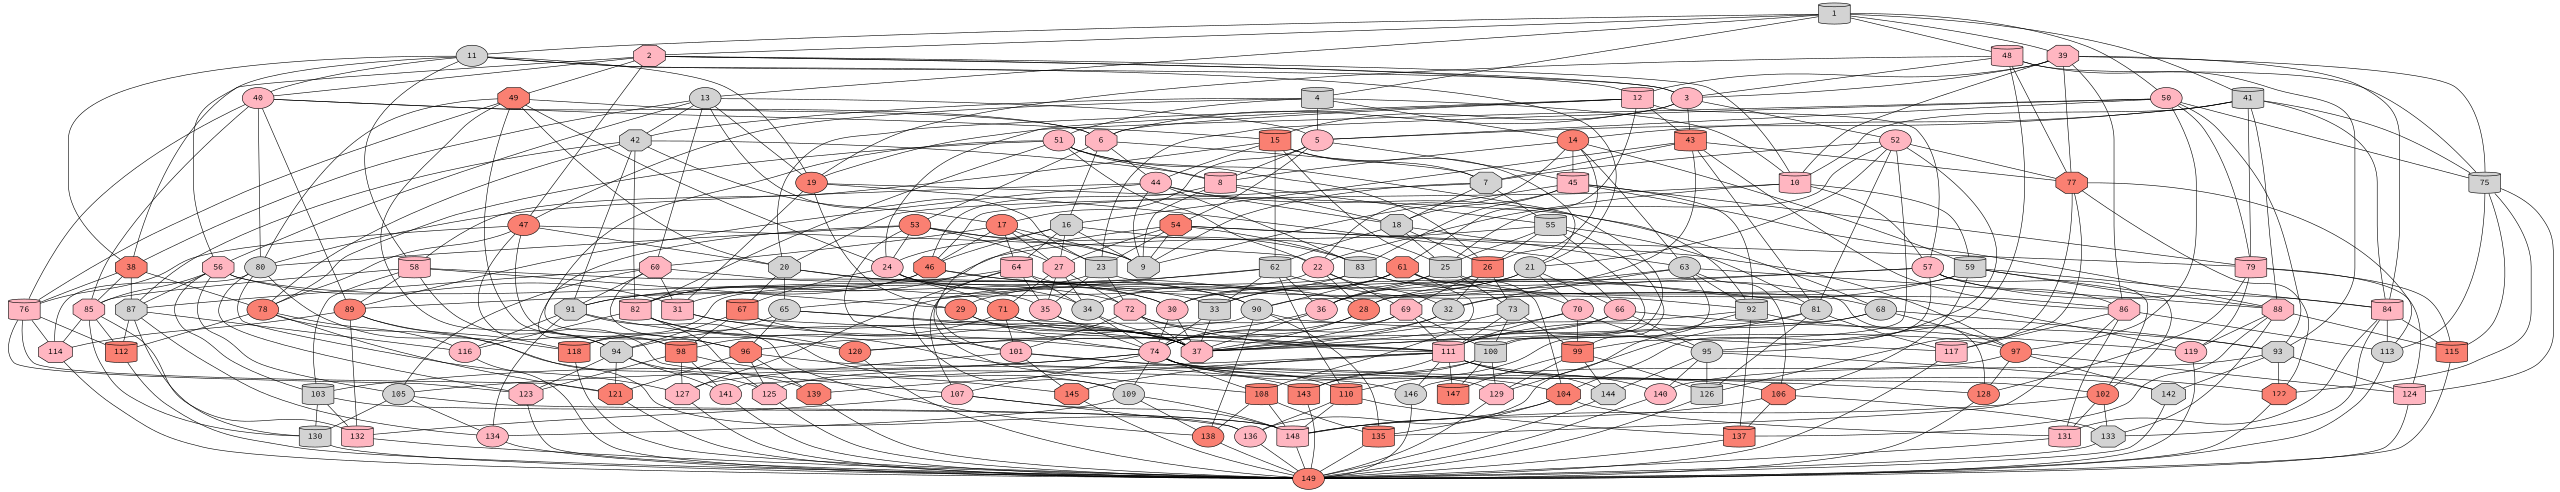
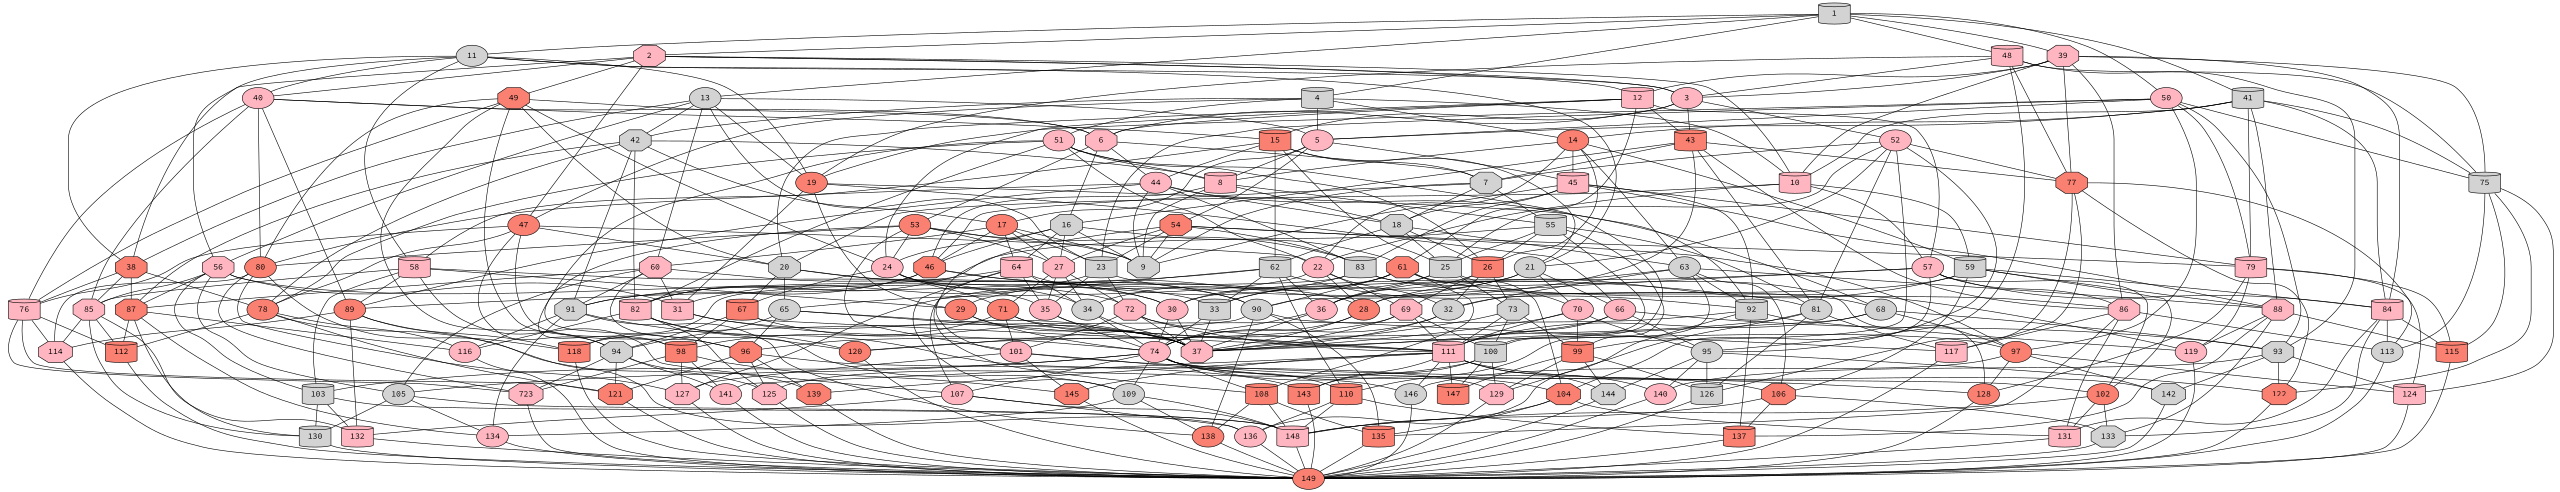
  graph {
    fontname="Source Code Pro"
    node [fillcolor=lightpink fontname="Source Code Pro" shape=ellipse style=filled]
    edge [fontname="Source Code Pro"]
    1 [fillcolor=lightgrey shape=cylinder]
    2 [shape=octagon]
    4 [fillcolor=lightgrey shape=cylinder]
    11 [fillcolor=lightgrey]
    13 [fillcolor=lightgrey]
    39 [shape=octagon]
    41 [fillcolor=lightgrey shape=cylinder]
    48 [shape=cylinder]
    50
    3
    10 [shape=cylinder]
    12 [shape=cylinder]
    38 [fillcolor=salmon shape=octagon]
    40
    47 [fillcolor=salmon]
    49 [fillcolor=salmon shape=octagon]
    5
    14 [fillcolor=salmon]
    42 [fillcolor=lightgrey shape=octagon]
    51
    19 [fillcolor=salmon]
    21 [fillcolor=lightgrey]
    56 [shape=octagon]
    58 [shape=cylinder]
    23 [fillcolor=lightgrey shape=cylinder]
    60 [shape=octagon]
    75 [fillcolor=lightgrey shape=cylinder]
    77 [fillcolor=salmon shape=octagon]
    84 [shape=cylinder]
    86 [shape=octagon]
    79 [shape=cylinder]
    88 [shape=octagon]
    93 [fillcolor=lightgrey shape=octagon]
    95 [fillcolor=lightgrey]
    97 [fillcolor=salmon]
    6 [shape=octagon]
    15 [fillcolor=salmon shape=cylinder]
    43 [fillcolor=salmon shape=cylinder]
    52
    20 [fillcolor=lightgrey shape=octagon]
    22
    57
    59 [fillcolor=lightgrey shape=cylinder]
    24
    61 [fillcolor=salmon shape=octagon]
    76 [shape=cylinder]
    78 [fillcolor=salmon]
    85 [shape=octagon]
-   87 [fillcolor=lightgrey shape=octagon]
-   80 [fillcolor=lightgrey]
+   87 [fillcolor=salmon shape=octagon]
+   80 [fillcolor=salmon]
    89 [fillcolor=salmon]
    94 [fillcolor=lightgrey shape=octagon]
    96 [fillcolor=salmon shape=octagon]
    98 [fillcolor=salmon shape=cylinder]
    8 [shape=cylinder]
    17 [fillcolor=salmon]
    45 [shape=cylinder]
    54 [fillcolor=salmon shape=octagon]
    26 [fillcolor=salmon shape=cylinder]
    63 [fillcolor=lightgrey]
    82 [shape=cylinder]
    91 [fillcolor=lightgrey shape=octagon]
    100 [fillcolor=lightgrey shape=cylinder]
    29 [fillcolor=salmon]
    31 [shape=cylinder]
    66
    68 [fillcolor=lightgrey]
    33 [fillcolor=lightgrey shape=cylinder]
    70
    103 [fillcolor=lightgrey shape=cylinder]
    105 [fillcolor=lightgrey]
    72 [shape=octagon]
    107
    35
    109 [fillcolor=lightgrey]
    113 [fillcolor=lightgrey]
    115 [fillcolor=salmon shape=cylinder]
    122 [fillcolor=salmon shape=octagon]
    124 [shape=cylinder]
    117 [shape=cylinder]
    126 [fillcolor=lightgrey shape=cylinder]
    131 [shape=cylinder]
    133 [fillcolor=lightgrey shape=octagon]
    135 [fillcolor=salmon shape=cylinder]
    119
    128 [fillcolor=salmon]
    137 [fillcolor=salmon shape=cylinder]
    140
    142 [fillcolor=lightgrey shape=octagon]
    144 [fillcolor=lightgrey shape=octagon]
    146 [fillcolor=lightgrey]
    7 [fillcolor=lightgrey shape=octagon]
    16 [fillcolor=lightgrey shape=octagon]
    44
    53 [fillcolor=salmon]
    25 [fillcolor=lightgrey shape=cylinder]
    62 [fillcolor=lightgrey shape=cylinder]
    81 [fillcolor=lightgrey]
    90 [fillcolor=lightgrey]
    99 [fillcolor=salmon shape=cylinder]
    28 [fillcolor=salmon]
    30
    65 [fillcolor=lightgrey]
    67 [fillcolor=salmon shape=cylinder]
    32 [fillcolor=lightgrey]
    69 [shape=octagon]
    102 [fillcolor=salmon]
    104 [fillcolor=salmon shape=octagon]
    106 [fillcolor=salmon shape=octagon]
    34 [fillcolor=lightgrey]
    71 [fillcolor=salmon]
    108 [fillcolor=salmon shape=cylinder]
    112 [fillcolor=salmon shape=cylinder]
    114 [shape=octagon]
    121 [fillcolor=salmon shape=octagon]
-   123 [shape=octagon]
+   123 [shape=octagon label=723]
    116
    125 [shape=octagon]
    130 [fillcolor=lightgrey shape=cylinder]
    132 [shape=cylinder]
    134
    118 [fillcolor=salmon shape=cylinder]
    127 [shape=octagon]
    136
    139 [fillcolor=salmon shape=octagon]
    141
    143 [fillcolor=salmon shape=cylinder]
    145 [fillcolor=salmon shape=octagon]
    9 [fillcolor=lightgrey shape=octagon]
    18 [fillcolor=lightgrey shape=octagon]
    46 [fillcolor=salmon shape=octagon]
    55 [fillcolor=lightgrey shape=cylinder]
    27 [shape=octagon]
    64 [shape=cylinder]
    83 [fillcolor=lightgrey shape=cylinder]
    92 [fillcolor=lightgrey shape=cylinder]
    101
    36
    73 [fillcolor=lightgrey shape=octagon]
    110 [fillcolor=salmon shape=cylinder]
    120 [fillcolor=salmon]
    129 [shape=octagon]
    138 [fillcolor=salmon]
    147 [fillcolor=salmon shape=cylinder]
    37 [shape=octagon]
    74
    111 [shape=cylinder]
    148 [shape=cylinder]
    149 [fillcolor=salmon]
    1 -- 2
    1 -- 4
    1 -- 11
    1 -- 13
    1 -- 39
    1 -- 41
    1 -- 48
    1 -- 50
    2 -- 3
    2 -- 10
    2 -- 12
    2 -- 38
    2 -- 40
    2 -- 47
    2 -- 49
    4 -- 10
    4 -- 47
    4 -- 5
    4 -- 14
    4 -- 42
    4 -- 51
    11 -- 3
    11 -- 38
    11 -- 40
    11 -- 19
    11 -- 21
    11 -- 56
    11 -- 58
    13 -- 38
    13 -- 5
    13 -- 42
    13 -- 19
    13 -- 56
    13 -- 23
    13 -- 60
    39 -- 3
    39 -- 10
    39 -- 12
    39 -- 75
    39 -- 77
    39 -- 84
    39 -- 86
    41 -- 10
    41 -- 5
    41 -- 14
    41 -- 75
    41 -- 84
    41 -- 79
    41 -- 88
    48 -- 3
    48 -- 19
    48 -- 75
    48 -- 77
    48 -- 93
    48 -- 95
    50 -- 5
    50 -- 19
    50 -- 23
    50 -- 75
    50 -- 79
    50 -- 93
    50 -- 97
    3 -- 6
    3 -- 15
    3 -- 43
    3 -- 52
    10 -- 20
    10 -- 22
    10 -- 57
    10 -- 59
    12 -- 6
    12 -- 43
    12 -- 20
    12 -- 57
    12 -- 24
    12 -- 61
    38 -- 76
    38 -- 78
    38 -- 85
    38 -- 87
    40 -- 6
    40 -- 15
    40 -- 76
    40 -- 85
    40 -- 80
    40 -- 89
    47 -- 20
    47 -- 22
    47 -- 76
    47 -- 78
    47 -- 94
    47 -- 96
    49 -- 6
    49 -- 20
    49 -- 24
    49 -- 76
    49 -- 80
    49 -- 94
    49 -- 98
    5 -- 8
    5 -- 17
    5 -- 45
    5 -- 54
    14 -- 22
    14 -- 59
    14 -- 8
    14 -- 45
    14 -- 26
    14 -- 63
    42 -- 78
    42 -- 87
    42 -- 8
    42 -- 17
    42 -- 82
    42 -- 91
    51 -- 22
    51 -- 78
    51 -- 96
    51 -- 8
    51 -- 26
    51 -- 82
    51 -- 100
    19 -- 29
    19 -- 31
    19 -- 66
    19 -- 68
    21 -- 29
    21 -- 66
    21 -- 33
    21 -- 70
    56 -- 85
    56 -- 87
    56 -- 31
    56 -- 103
    56 -- 105
    56 -- 72
    58 -- 85
    58 -- 89
    58 -- 29
    58 -- 33
    58 -- 103
    58 -- 107
    23 -- 31
    23 -- 68
    23 -- 72
    23 -- 35
    60 -- 87
    60 -- 91
    60 -- 31
    60 -- 105
    60 -- 35
    60 -- 109
    75 -- 113
    75 -- 115
    75 -- 122
    75 -- 124
    77 -- 113
    77 -- 122
    77 -- 117
    77 -- 126
    84 -- 113
    84 -- 115
    84 -- 131
    84 -- 133
    86 -- 113
    86 -- 117
    86 -- 131
    86 -- 135
    79 -- 115
    79 -- 124
    79 -- 119
    79 -- 128
    88 -- 115
    88 -- 133
    88 -- 119
    88 -- 137
    93 -- 122
    93 -- 124
    93 -- 140
    93 -- 142
    95 -- 122
    95 -- 126
    95 -- 140
    95 -- 144
    97 -- 124
    97 -- 128
    97 -- 142
    97 -- 146
    6 -- 7
    6 -- 16
    6 -- 44
    6 -- 53
    15 -- 21
    15 -- 58
    15 -- 7
    15 -- 44
    15 -- 25
    15 -- 62
    43 -- 77
    43 -- 86
    43 -- 7
    43 -- 16
    43 -- 81
    43 -- 90
    52 -- 21
    52 -- 77
    52 -- 95
    52 -- 7
    52 -- 25
    52 -- 81
    52 -- 99
    20 -- 28
    20 -- 30
    20 -- 65
    20 -- 67
    22 -- 28
    22 -- 65
    22 -- 32
    22 -- 69
    57 -- 84
    57 -- 86
    57 -- 28
    57 -- 30
    57 -- 102
    57 -- 104
    59 -- 84
    59 -- 88
    59 -- 28
    59 -- 32
    59 -- 102
    59 -- 106
    24 -- 30
    24 -- 67
    24 -- 34
    24 -- 71
    61 -- 86
    61 -- 90
    61 -- 30
    61 -- 104
    61 -- 34
    61 -- 108
    76 -- 112
    76 -- 114
    76 -- 121
    76 -- 123
    78 -- 112
    78 -- 121
    78 -- 116
    78 -- 125
    85 -- 112
    85 -- 114
    85 -- 130
    85 -- 132
    87 -- 112
    87 -- 116
    87 -- 130
    87 -- 134
    80 -- 114
    80 -- 123
    80 -- 118
    80 -- 127
    89 -- 114
    89 -- 132
    89 -- 118
    89 -- 136
    94 -- 121
    94 -- 123
    94 -- 139
    94 -- 141
    96 -- 121
    96 -- 125
    96 -- 139
    96 -- 143
    98 -- 123
    98 -- 127
    98 -- 141
    98 -- 145
    8 -- 9
    8 -- 18
    8 -- 46
    8 -- 55
    17 -- 23
    17 -- 60
    17 -- 9
    17 -- 46
    17 -- 27
    17 -- 64
    45 -- 79
    45 -- 88
    45 -- 9
    45 -- 18
    45 -- 83
    45 -- 92
    54 -- 23
    54 -- 79
    54 -- 97
    54 -- 9
    54 -- 27
    54 -- 83
    54 -- 101
    26 -- 32
    26 -- 69
    26 -- 36
    26 -- 73
    63 -- 88
    63 -- 32
    63 -- 106
    63 -- 92
    63 -- 36
    63 -- 110
    82 -- 116
    82 -- 125
    82 -- 120
    82 -- 129
    91 -- 116
    91 -- 134
    91 -- 120
    91 -- 138
    100 -- 125
    100 -- 143
    100 -- 129
    100 -- 147
    29 -- 37
    29 -- 74
    31 -- 37
    31 -- 74
    66 -- 93
    66 -- 95
    66 -- 37
    66 -- 111
    68 -- 93
    68 -- 97
    68 -- 37
    68 -- 111
    33 -- 37
    33 -- 74
    70 -- 95
    70 -- 99
    70 -- 37
    70 -- 111
    103 -- 130
    103 -- 132
    103 -- 148
    105 -- 130
    105 -- 134
    105 -- 148
    72 -- 97
    72 -- 101
    72 -- 37
    72 -- 111
    107 -- 132
    107 -- 136
    107 -- 148
    35 -- 37
    35 -- 74
    109 -- 134
    109 -- 138
    109 -- 148
    113 -- 149
    115 -- 149
    122 -- 149
    124 -- 149
    117 -- 149
    126 -- 149
    131 -- 149
    133 -- 149
    135 -- 149
    119 -- 149
    128 -- 149
    137 -- 149
    140 -- 149
    142 -- 149
    144 -- 149
    146 -- 149
    7 -- 9
    7 -- 18
    7 -- 46
    7 -- 55
    16 -- 24
    16 -- 61
    16 -- 9
    16 -- 46
    16 -- 27
    16 -- 64
    44 -- 80
    44 -- 89
    44 -- 9
    44 -- 18
    44 -- 83
    44 -- 92
    53 -- 24
    53 -- 80
    53 -- 98
    53 -- 9
    53 -- 27
    53 -- 83
    53 -- 101
    25 -- 33
    25 -- 70
    25 -- 36
    25 -- 73
    62 -- 89
    62 -- 33
    62 -- 107
    62 -- 92
    62 -- 36
    62 -- 110
    81 -- 117
    81 -- 126
    81 -- 120
    81 -- 129
    90 -- 117
    90 -- 135
    90 -- 120
    90 -- 138
    99 -- 126
    99 -- 144
    99 -- 129
    99 -- 147
    28 -- 37
    28 -- 74
    30 -- 37
    30 -- 74
    65 -- 94
    65 -- 96
    65 -- 37
    65 -- 111
    67 -- 94
    67 -- 98
    67 -- 37
    67 -- 111
    32 -- 37
    32 -- 74
    69 -- 96
    69 -- 100
    69 -- 37
    69 -- 111
    102 -- 131
    102 -- 133
    102 -- 148
    104 -- 131
    104 -- 135
    104 -- 148
    106 -- 133
    106 -- 137
    106 -- 148
    34 -- 37
    34 -- 74
    71 -- 98
    71 -- 101
    71 -- 37
    71 -- 111
    108 -- 135
    108 -- 138
    108 -- 148
    112 -- 149
    114 -- 149
    121 -- 149
    123 -- 149
    116 -- 149
    125 -- 149
    130 -- 149
    132 -- 149
    134 -- 149
    118 -- 149
    127 -- 149
    136 -- 149
    139 -- 149
    141 -- 149
    143 -- 149
    145 -- 149
    18 -- 26
    18 -- 63
    18 -- 25
    18 -- 62
    46 -- 82
    46 -- 91
    46 -- 81
    46 -- 90
    55 -- 26
    55 -- 82
    55 -- 100
    55 -- 25
    55 -- 81
    55 -- 99
    27 -- 72
    27 -- 35
    27 -- 34
    27 -- 71
    64 -- 91
    64 -- 35
    64 -- 109
    64 -- 90
    64 -- 34
    64 -- 108
    83 -- 119
    83 -- 128
    83 -- 118
    83 -- 127
    92 -- 119
    92 -- 137
    92 -- 118
    92 -- 136
    101 -- 128
    101 -- 146
    101 -- 127
    101 -- 145
    36 -- 37
    36 -- 74
    73 -- 100
    73 -- 99
    73 -- 37
    73 -- 111
    110 -- 137
    110 -- 136
    110 -- 148
    120 -- 149
    129 -- 149
    138 -- 149
    74 -- 103
    74 -- 105
    74 -- 107
    74 -- 109
    74 -- 102
    74 -- 104
    74 -- 106
    74 -- 108
    74 -- 110
    111 -- 140
    111 -- 142
    111 -- 144
    111 -- 146
    111 -- 139
    111 -- 141
    111 -- 143
    111 -- 145
    111 -- 147
    148 -- 149
  }
